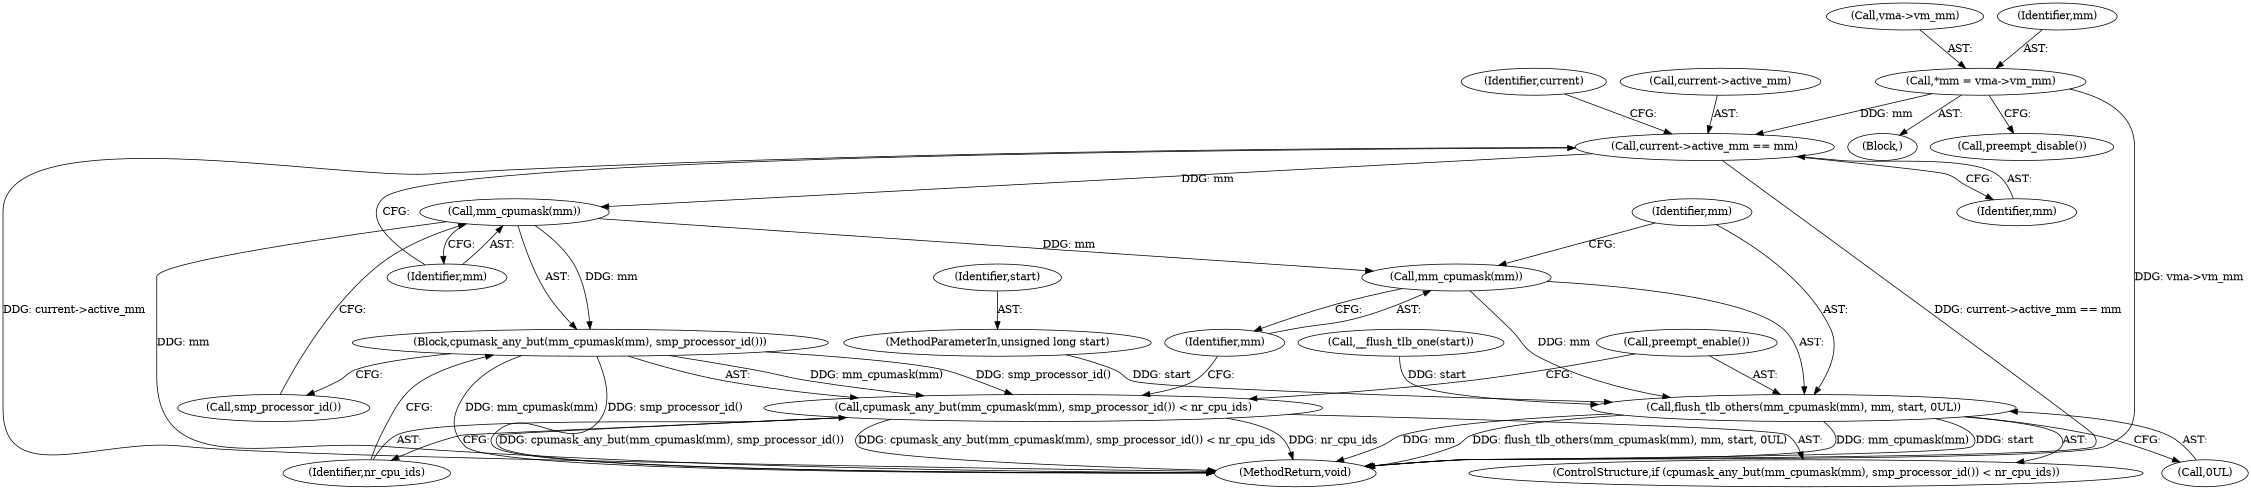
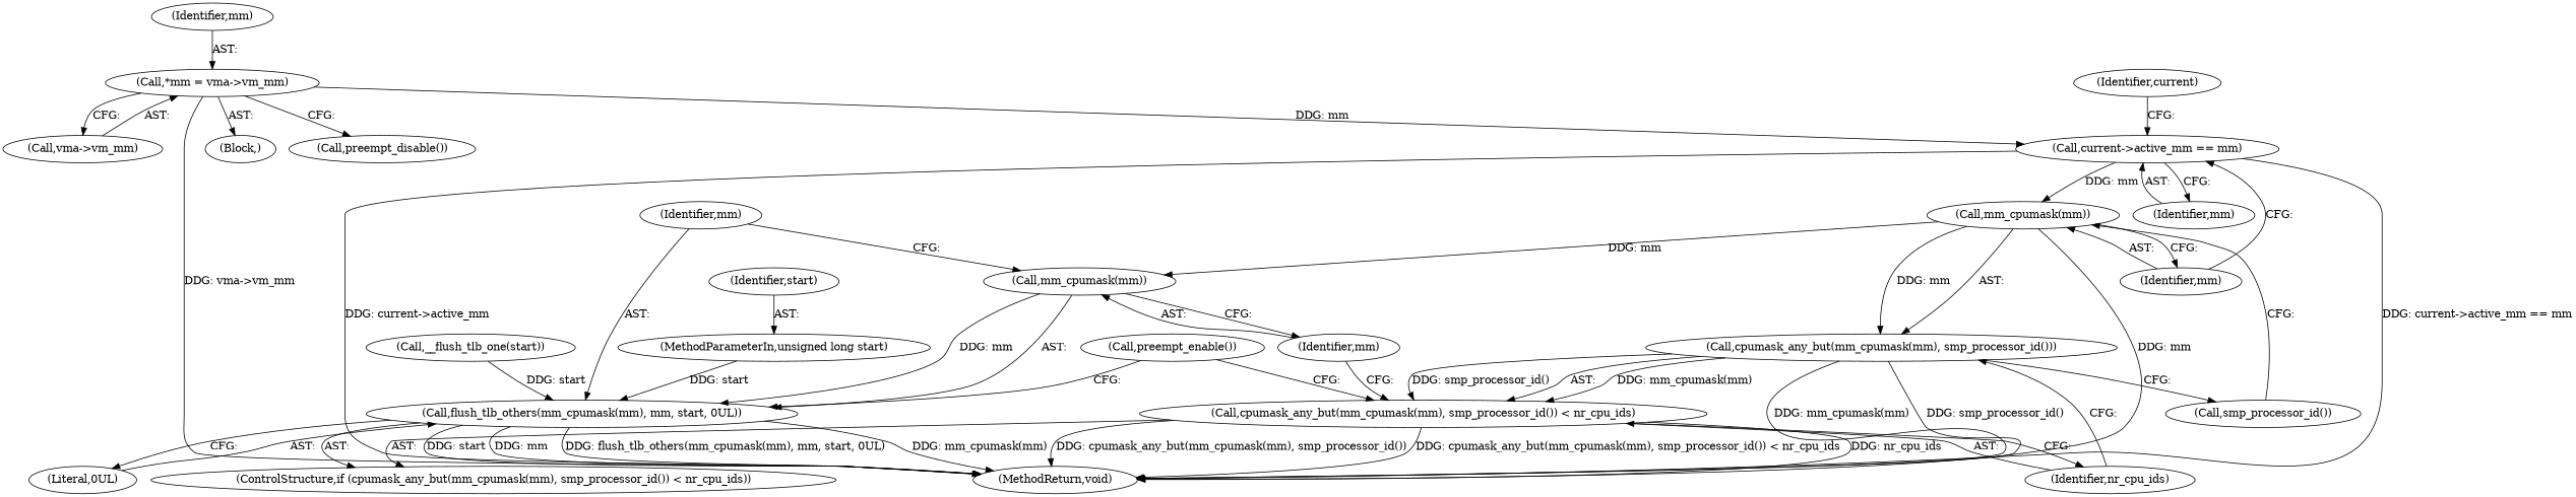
  digraph {
    n1 [label="(Call,*mm = vma->vm_mm)"]
    n2 [label="(Call,current->active_mm == mm)"]
    n3 [label="(Call,vma->vm_mm)"]
    n4 [label="(MethodReturn,void)"]
    n5 [label="(Block,)"]
    n6 [label="(Call,preempt_disable())"]
    n7 [label="(Call,mm_cpumask(mm))"]
    n8 [label="(Identifier,mm)"]
-   n9 [label="(Block,cpumask_any_but(mm_cpumask(mm), smp_processor_id()))"]
+   n9 [label="(Call,cpumask_any_but(mm_cpumask(mm), smp_processor_id()))"]
    n10 [label="(Call,mm_cpumask(mm))"]
    n11 [label="(Identifier,mm)"]
    n12 [label="(Call,cpumask_any_but(mm_cpumask(mm), smp_processor_id()) < nr_cpu_ids)"]
    n13 [label="(Call,smp_processor_id())"]
    n14 [label="(Call,flush_tlb_others(mm_cpumask(mm), mm, start, 0UL))"]
    n15 [label="(Identifier,mm)"]
    n16 [label="(ControlStructure,if (cpumask_any_but(mm_cpumask(mm), smp_processor_id()) < nr_cpu_ids))"]
    n17 [label="(Identifier,nr_cpu_ids)"]
-   n18 [label="(Call,0UL)"]
+   n18 [label="(Literal,0UL)"]
    n19 [label="(Identifier,current)"]
    n20 [label="(Call,__flush_tlb_one(start))"]
    n21 [label="(Identifier,start)"]
    n22 [label="(MethodParameterIn,unsigned long start)"]
-   n23 [label="(Call,current->active_mm)"]
    n24 [label="(Call,preempt_enable())"]
    n25 [label="(Identifier,mm)"]
    n26 [label="(Identifier,mm)"]
    n1 -> n2 [label="DDG: mm"]
+   n1 -> n3 [label="CFG: "]
    n1 -> n4 [label="DDG: vma->vm_mm"]
    n1 -> n5 [label="AST: "]
    n1 -> n6 [label="CFG: "]
    n2 -> n4 [label="DDG: current->active_mm == mm"]
    n2 -> n4 [label="DDG: current->active_mm"]
    n2 -> n7 [label="DDG: mm"]
    n2 -> n8 [label="CFG: "]
    n3 -> n1 [label="AST: "]
    n7 -> n4 [label="DDG: mm"]
    n7 -> n9 [label="AST: "]
    n7 -> n9 [label="DDG: mm"]
    n7 -> n10 [label="DDG: mm"]
    n7 -> n11 [label="CFG: "]
    n8 -> n2 [label="AST: "]
    n9 -> n4 [label="DDG: mm_cpumask(mm)"]
    n9 -> n4 [label="DDG: smp_processor_id()"]
    n9 -> n12 [label="AST: "]
    n9 -> n12 [label="DDG: mm_cpumask(mm)"]
    n9 -> n12 [label="DDG: smp_processor_id()"]
    n9 -> n13 [label="CFG: "]
    n10 -> n14 [label="AST: "]
    n10 -> n14 [label="DDG: mm"]
    n10 -> n15 [label="CFG: "]
    n11 -> n2 [label="CFG: "]
    n11 -> n7 [label="AST: "]
    n12 -> n4 [label="DDG: nr_cpu_ids"]
    n12 -> n4 [label="DDG: cpumask_any_but(mm_cpumask(mm), smp_processor_id())"]
    n12 -> n4 [label="DDG: cpumask_any_but(mm_cpumask(mm), smp_processor_id()) < nr_cpu_ids"]
    n12 -> n16 [label="AST: "]
    n12 -> n17 [label="CFG: "]
    n13 -> n7 [label="CFG: "]
    n14 -> n4 [label="DDG: mm"]
    n14 -> n4 [label="DDG: flush_tlb_others(mm_cpumask(mm), mm, start, 0UL)"]
    n14 -> n4 [label="DDG: mm_cpumask(mm)"]
    n14 -> n4 [label="DDG: start"]
    n14 -> n16 [label="AST: "]
    n14 -> n18 [label="CFG: "]
    n15 -> n10 [label="AST: "]
    n15 -> n12 [label="CFG: "]
    n17 -> n9 [label="CFG: "]
    n17 -> n12 [label="AST: "]
    n18 -> n14 [label="AST: "]
    n19 -> n2 [label="CFG: "]
    n20 -> n14 [label="DDG: start"]
    n21 -> n22 [label="AST: "]
    n22 -> n14 [label="DDG: start"]
-   n23 -> n2 [label="AST: "]
    n24 -> n12 [label="CFG: "]
-   n24 -> n14 [label="AST: "]
+   n24 -> n14 [label="CFG: "]
    n25 -> n1 [label="AST: "]
    n26 -> n10 [label="CFG: "]
    n26 -> n14 [label="AST: "]
  }
